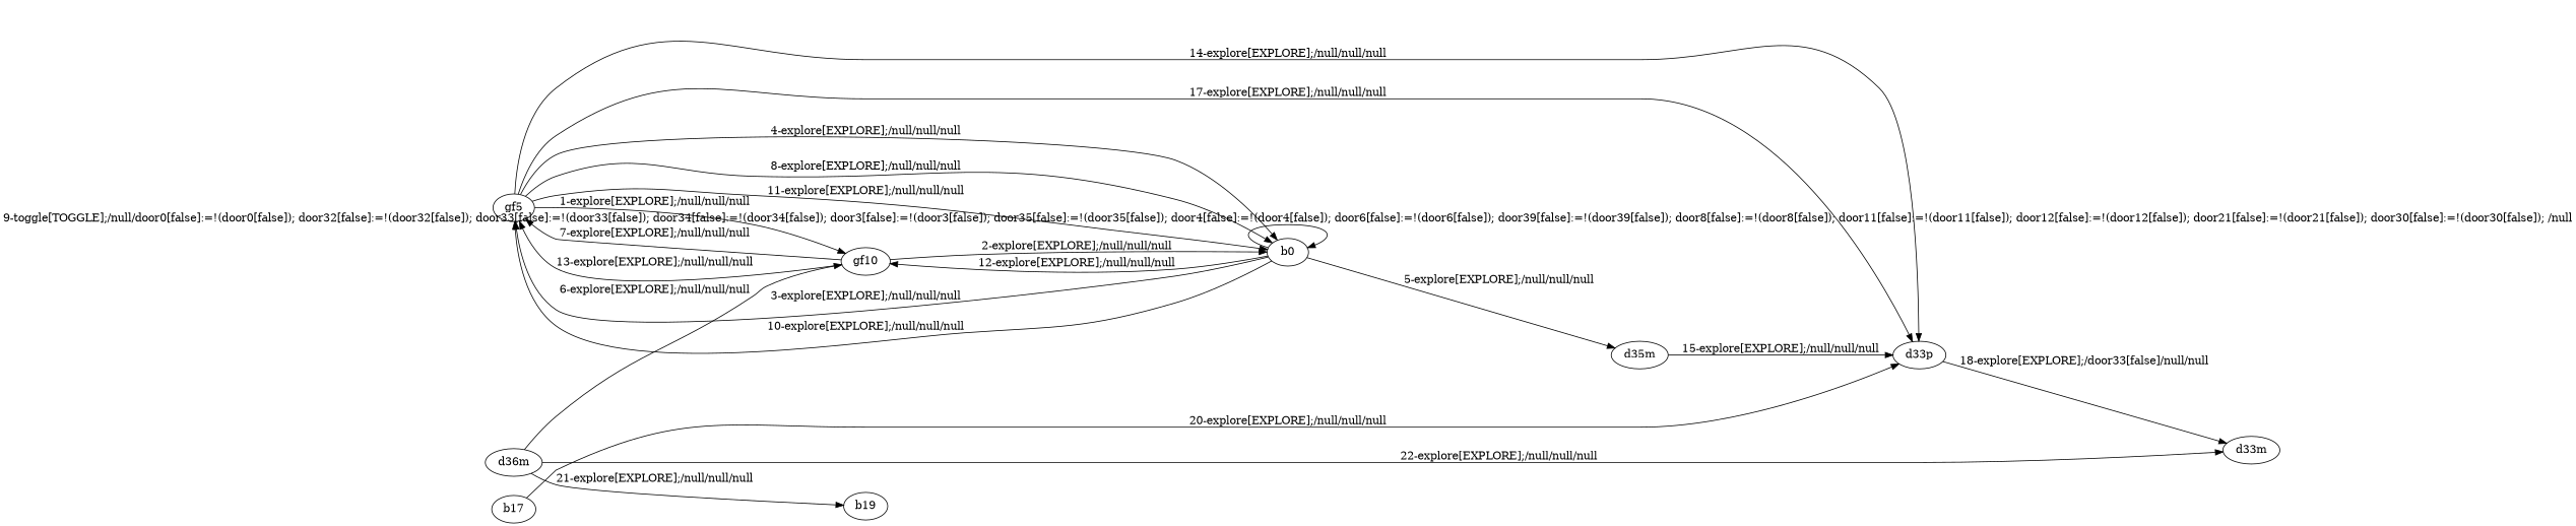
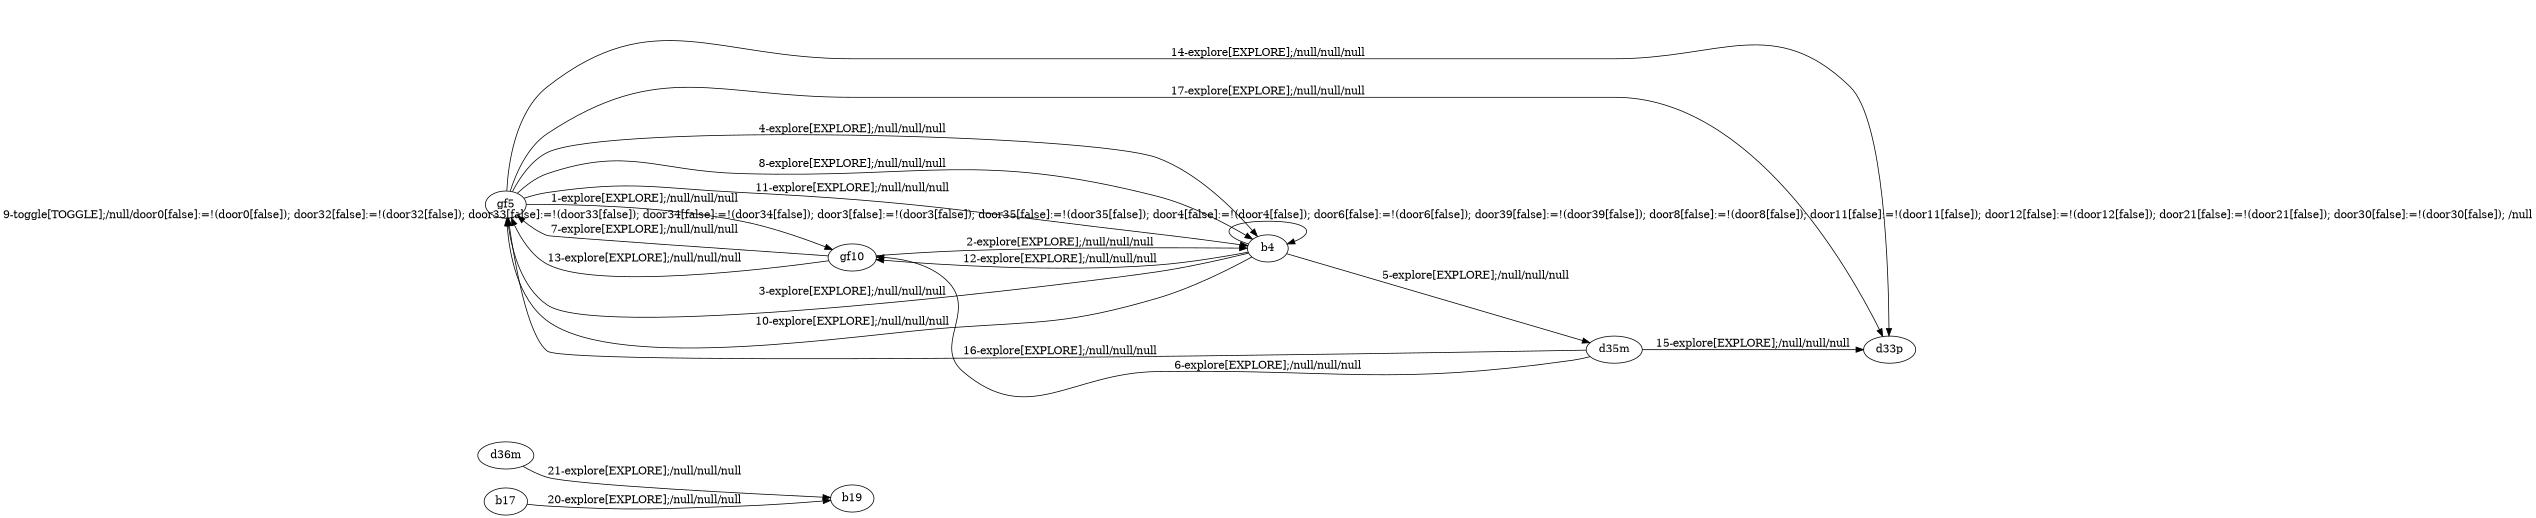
  digraph {
    rankdir=LR
    gf5
    gf10
-   b0
+   b0 [label=b4]
    d33p
    d35m
-   d33m
    b17
    b19
    d36m
    gf5 -> gf10 [label="1-explore[EXPLORE];/null/null/null"]
    gf5 -> b0 [label="4-explore[EXPLORE];/null/null/null"]
    gf5 -> b0 [label="8-explore[EXPLORE];/null/null/null"]
    gf5 -> b0 [label="11-explore[EXPLORE];/null/null/null"]
    gf5 -> d33p [label="14-explore[EXPLORE];/null/null/null"]
    gf5 -> d33p [label="17-explore[EXPLORE];/null/null/null"]
    gf10 -> gf5 [label="7-explore[EXPLORE];/null/null/null"]
    gf10 -> gf5 [label="13-explore[EXPLORE];/null/null/null"]
    gf10 -> b0 [label="2-explore[EXPLORE];/null/null/null"]
    b0 -> gf5 [label="3-explore[EXPLORE];/null/null/null"]
    b0 -> gf5 [label="10-explore[EXPLORE];/null/null/null"]
    b0 -> gf10 [label="12-explore[EXPLORE];/null/null/null"]
    b0 -> b0 [label="9-toggle[TOGGLE];/null/door0[false]:=!(door0[false]); door32[false]:=!(door32[false]); door33[false]:=!(door33[false]); door34[false]:=!(door34[false]); door3[false]:=!(door3[false]); door35[false]:=!(door35[false]); door4[false]:=!(door4[false]); door6[false]:=!(door6[false]); door39[false]:=!(door39[false]); door8[false]:=!(door8[false]); door11[false]:=!(door11[false]); door12[false]:=!(door12[false]); door21[false]:=!(door21[false]); door30[false]:=!(door30[false]); /null"]
    b0 -> d35m [label="5-explore[EXPLORE];/null/null/null"]
-   d33p -> d33m [label="18-explore[EXPLORE];/door33[false]/null/null"]
-   d36m -> gf10 [label="6-explore[EXPLORE];/null/null/null"]
+   d35m -> gf5 [label="16-explore[EXPLORE];/null/null/null"]
+   d35m -> gf10 [label="6-explore[EXPLORE];/null/null/null"]
    d35m -> d33p [label="15-explore[EXPLORE];/null/null/null"]
-   b17 -> d33p [label="20-explore[EXPLORE];/null/null/null"]
-   d36m -> d33m [label="22-explore[EXPLORE];/null/null/null"]
+   b17 -> b19 [label="20-explore[EXPLORE];/null/null/null"]
    d36m -> b19 [label="21-explore[EXPLORE];/null/null/null"]
  }
